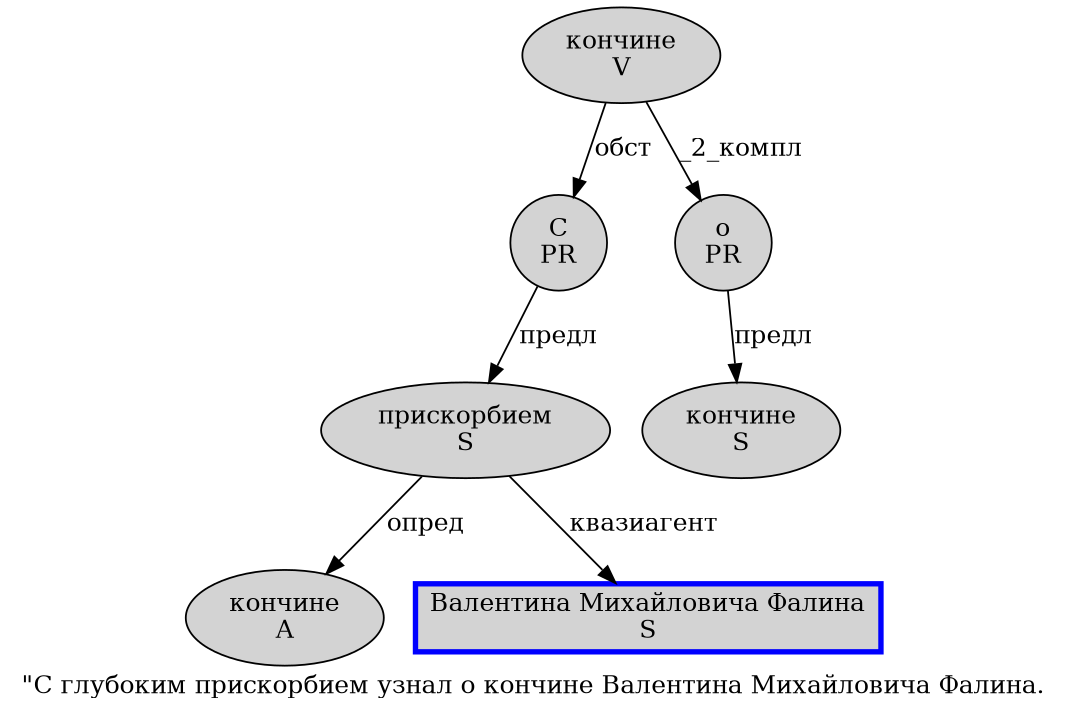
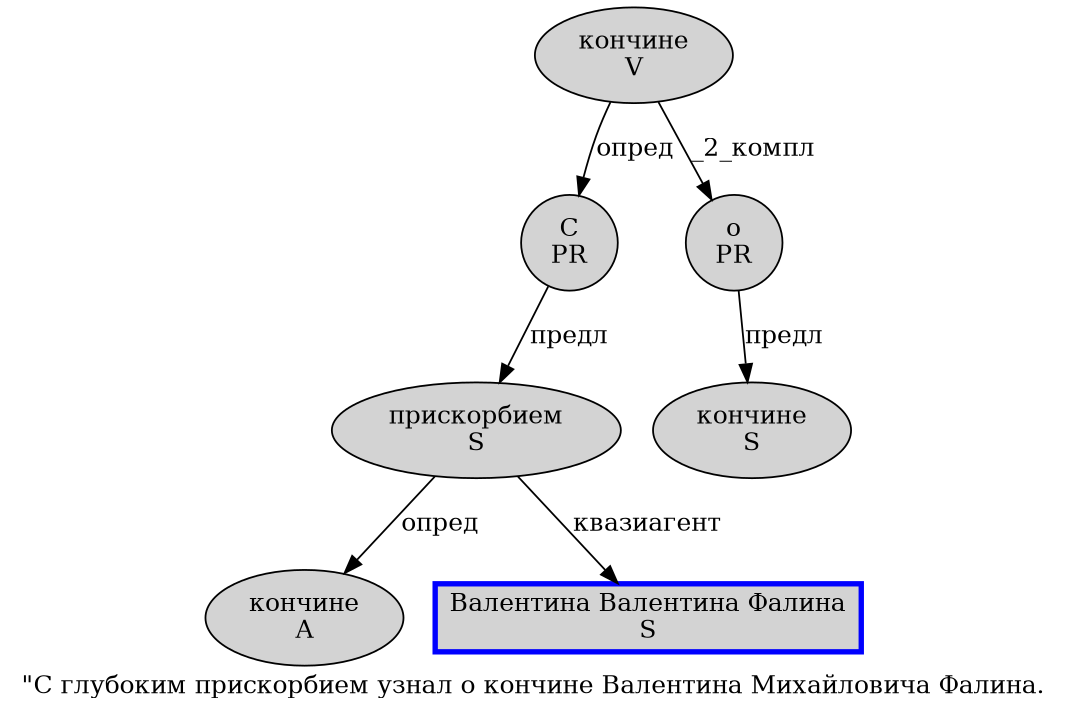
  digraph {
    label="\"С глубоким прискорбием узнал о кончине Валентина Михайловича Фалина."
    node [fillcolor=lightgray penwidth=1 shape=ellipse style=filled]
    n1 [label="С\nPR"]
    n2 [label="прискорбием\nS"]
    n3 [label="кончине\nA"]
-   n4 [color=blue label="Валентина Михайловича Фалина\nS" penwidth=3 shape=box]
+   n4 [color=blue label="Валентина Валентина Фалина\nS" penwidth=3 shape=box]
    n5 [label="кончине\nV"]
    n6 [label="о\nPR"]
    n7 [label="кончине\nS"]
    n1 -> n2 [label="предл"]
    n2 -> n3 [label="опред"]
    n2 -> n4 [label="квазиагент"]
-   n5 -> n1 [label="обст"]
+   n5 -> n1 [label="опред"]
    n5 -> n6 [label="_2_компл"]
    n6 -> n7 [label="предл"]
  }
